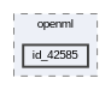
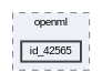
  digraph {
    compound=true
    fontname="Liberation Sans"
-   n1 [color=grey25 fillcolor="#edf0f7" fontname="Liberation Sans" fontsize=10 height=0.2 label=id_42585 shape=box style="filled,bold" width=0.4]
+   n1 [color=grey25 fillcolor="#edf0f7" fontname="Liberation Sans" fontsize=10 height=0.2 label=id_42565 shape=box style="filled,bold" width=0.4]
    subgraph cluster_1 {
      bgcolor="#edf0f7"
      fontsize=10
      label=openml
      pencolor=grey50
      style="filled,dashed"
      n1
    }
  }
